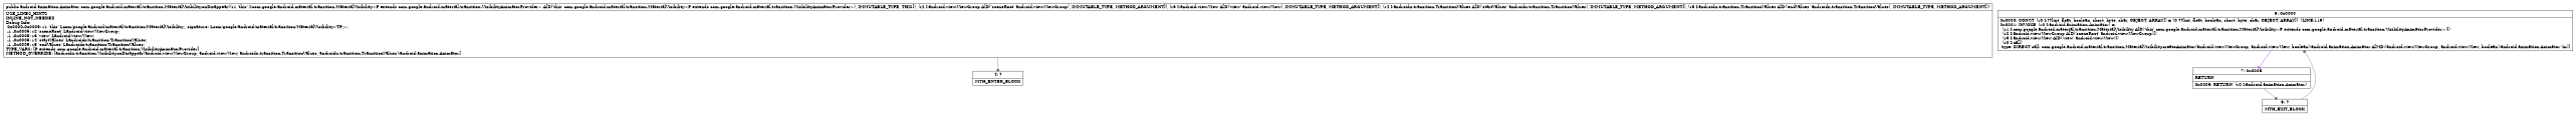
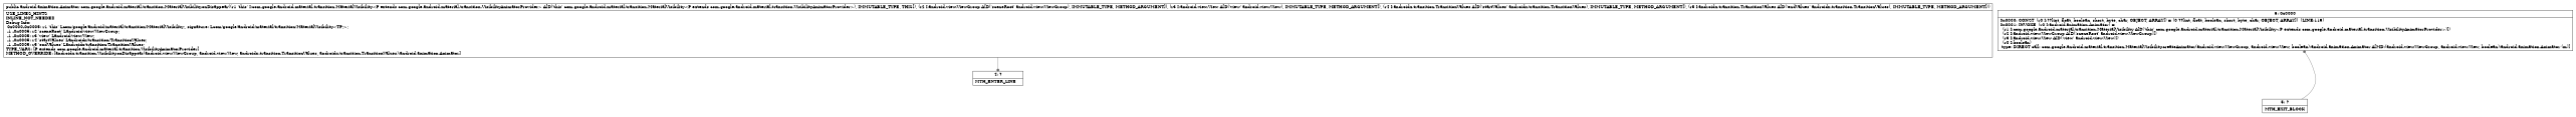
  digraph {
    node [shape=record]
    edge [arrowhead=dot color=gray40]
-   n1 [label="{4\:\ ?|MTH_ENTER_BLOCK\l}"]
-   n2 [label="{6\:\ 0x0000|0x0000: CONST  (r0 I:??[int, float, boolean, short, byte, char, OBJECT, ARRAY]) = (0 ??[int, float, boolean, short, byte, char, OBJECT, ARRAY])  (LINE:119)\l0x0001: INVOKE  (r0 I:android.animation.Animator) = \l  (r1 I:com.google.android.material.transition.MaterialVisibility A[D('this' com.google.android.material.transition.MaterialVisibility\<P extends com.google.android.material.transition.VisibilityAnimatorProvider\>)])\l  (r2 I:android.view.ViewGroup A[D('sceneRoot' android.view.ViewGroup)])\l  (r3 I:android.view.View A[D('view' android.view.View)])\l  (r0 I:call)\l type: DIRECT call: com.google.android.material.transition.MaterialVisibility.createAnimator(android.view.ViewGroup, android.view.View, boolean):android.animation.Animator A[MD:(android.view.ViewGroup, android.view.View, boolean):android.animation.Animator (m)]\l}"]
-   n3 [label="{7\:\ 0x0005|RETURN\l|0x0005: RETURN  (r0 I:android.animation.Animator) \l}"]
+   n1 [label="{4\:\ ?|MTH_ENTER_LINE\l}"]
+   n2 [label="{6\:\ 0x0000|0x0000: CONST  (r0 I:??[int, float, boolean, short, byte, char, OBJECT, ARRAY]) = (0 ??[int, float, boolean, short, byte, char, OBJECT, ARRAY])  (LINE:119)\l0x0001: INVOKE  (r0 I:android.animation.Animator) = \l  (r1 I:com.google.android.material.transition.MaterialVisibility A[D('this' com.google.android.material.transition.MaterialVisibility\<P extends com.google.android.material.transition.VisibilityAnimatorProvider\>)])\l  (r2 I:android.view.ViewGroup A[D('sceneRoot' android.view.ViewGroup)])\l  (r3 I:android.view.View A[D('view' android.view.View)])\l  (r0 I:boolean)\l type: DIRECT call: com.google.android.material.transition.MaterialVisibility.createAnimator(android.view.ViewGroup, android.view.View, boolean):android.animation.Animator A[MD:(android.view.ViewGroup, android.view.View, boolean):android.animation.Animator (m)]\l}"]
    n4 [label="{5\:\ ?|MTH_EXIT_BLOCK\l}"]
    n5 [label="{public android.animation.Animator com.google.android.material.transition.MaterialVisibility.onDisappear((r1 'this' I:com.google.android.material.transition.MaterialVisibility\<P extends com.google.android.material.transition.VisibilityAnimatorProvider\> A[D('this' com.google.android.material.transition.MaterialVisibility\<P extends com.google.android.material.transition.VisibilityAnimatorProvider\>), IMMUTABLE_TYPE, THIS]), (r2 I:android.view.ViewGroup A[D('sceneRoot' android.view.ViewGroup), IMMUTABLE_TYPE, METHOD_ARGUMENT]), (r3 I:android.view.View A[D('view' android.view.View), IMMUTABLE_TYPE, METHOD_ARGUMENT]), (r4 I:androidx.transition.TransitionValues A[D('startValues' androidx.transition.TransitionValues), IMMUTABLE_TYPE, METHOD_ARGUMENT]), (r5 I:androidx.transition.TransitionValues A[D('endValues' androidx.transition.TransitionValues), IMMUTABLE_TYPE, METHOD_ARGUMENT]))  | USE_LINES_HINTS\lINLINE_NOT_NEEDED\lDebug Info:\l  0x0000\-0x0005: r1 'this' Lcom\/google\/android\/material\/transition\/MaterialVisibility;, signature: Lcom\/google\/android\/material\/transition\/MaterialVisibility\<TP;\>;\l  \-1 \-0x0005: r2 'sceneRoot' Landroid\/view\/ViewGroup;\l  \-1 \-0x0005: r3 'view' Landroid\/view\/View;\l  \-1 \-0x0005: r4 'startValues' Landroidx\/transition\/TransitionValues;\l  \-1 \-0x0005: r5 'endValues' Landroidx\/transition\/TransitionValues;\lTYPE_VARS: [P extends com.google.android.material.transition.VisibilityAnimatorProvider]\lMETHOD_OVERRIDE: [androidx.transition.Visibility.onDisappear(android.view.ViewGroup, android.view.View, androidx.transition.TransitionValues, androidx.transition.TransitionValues):android.animation.Animator]\l}"]
-   n2 -> n3 [arrowhead=tee color=purple]
-   n3 -> n4
    n4 -> n2
    n5 -> n1
  }
